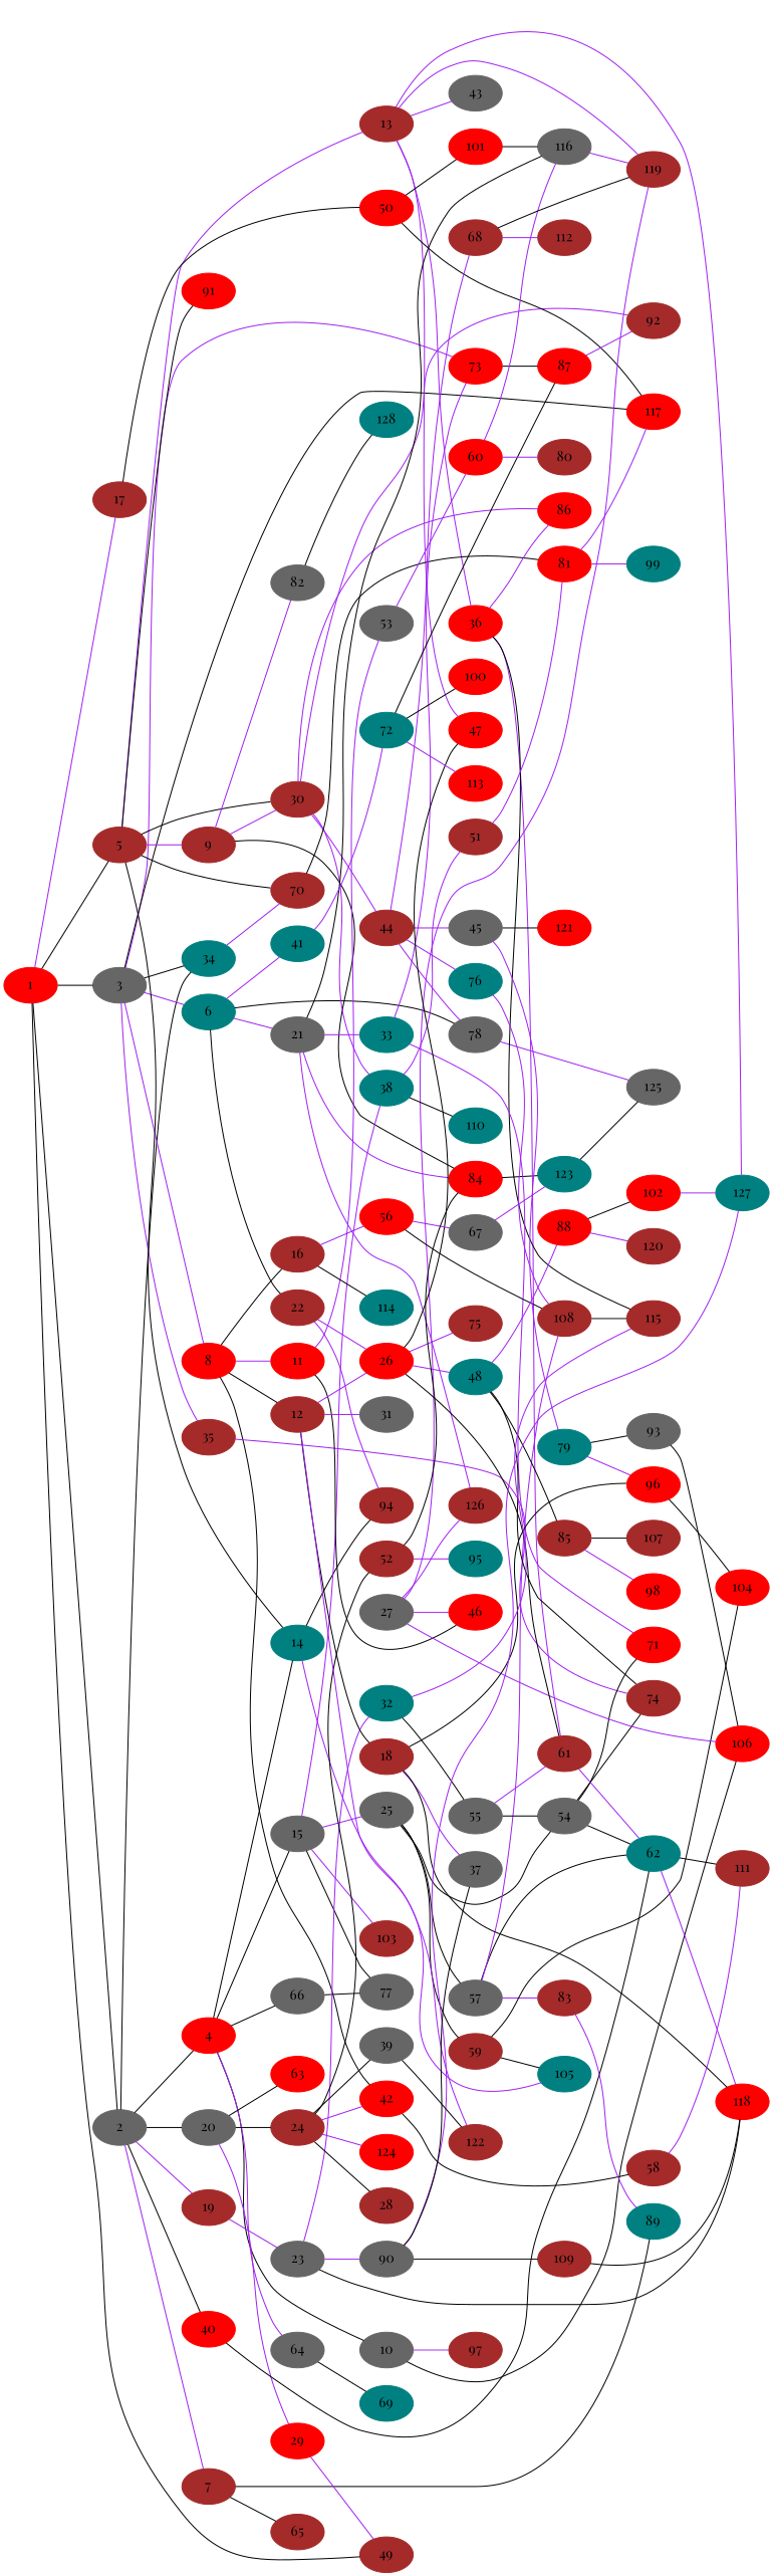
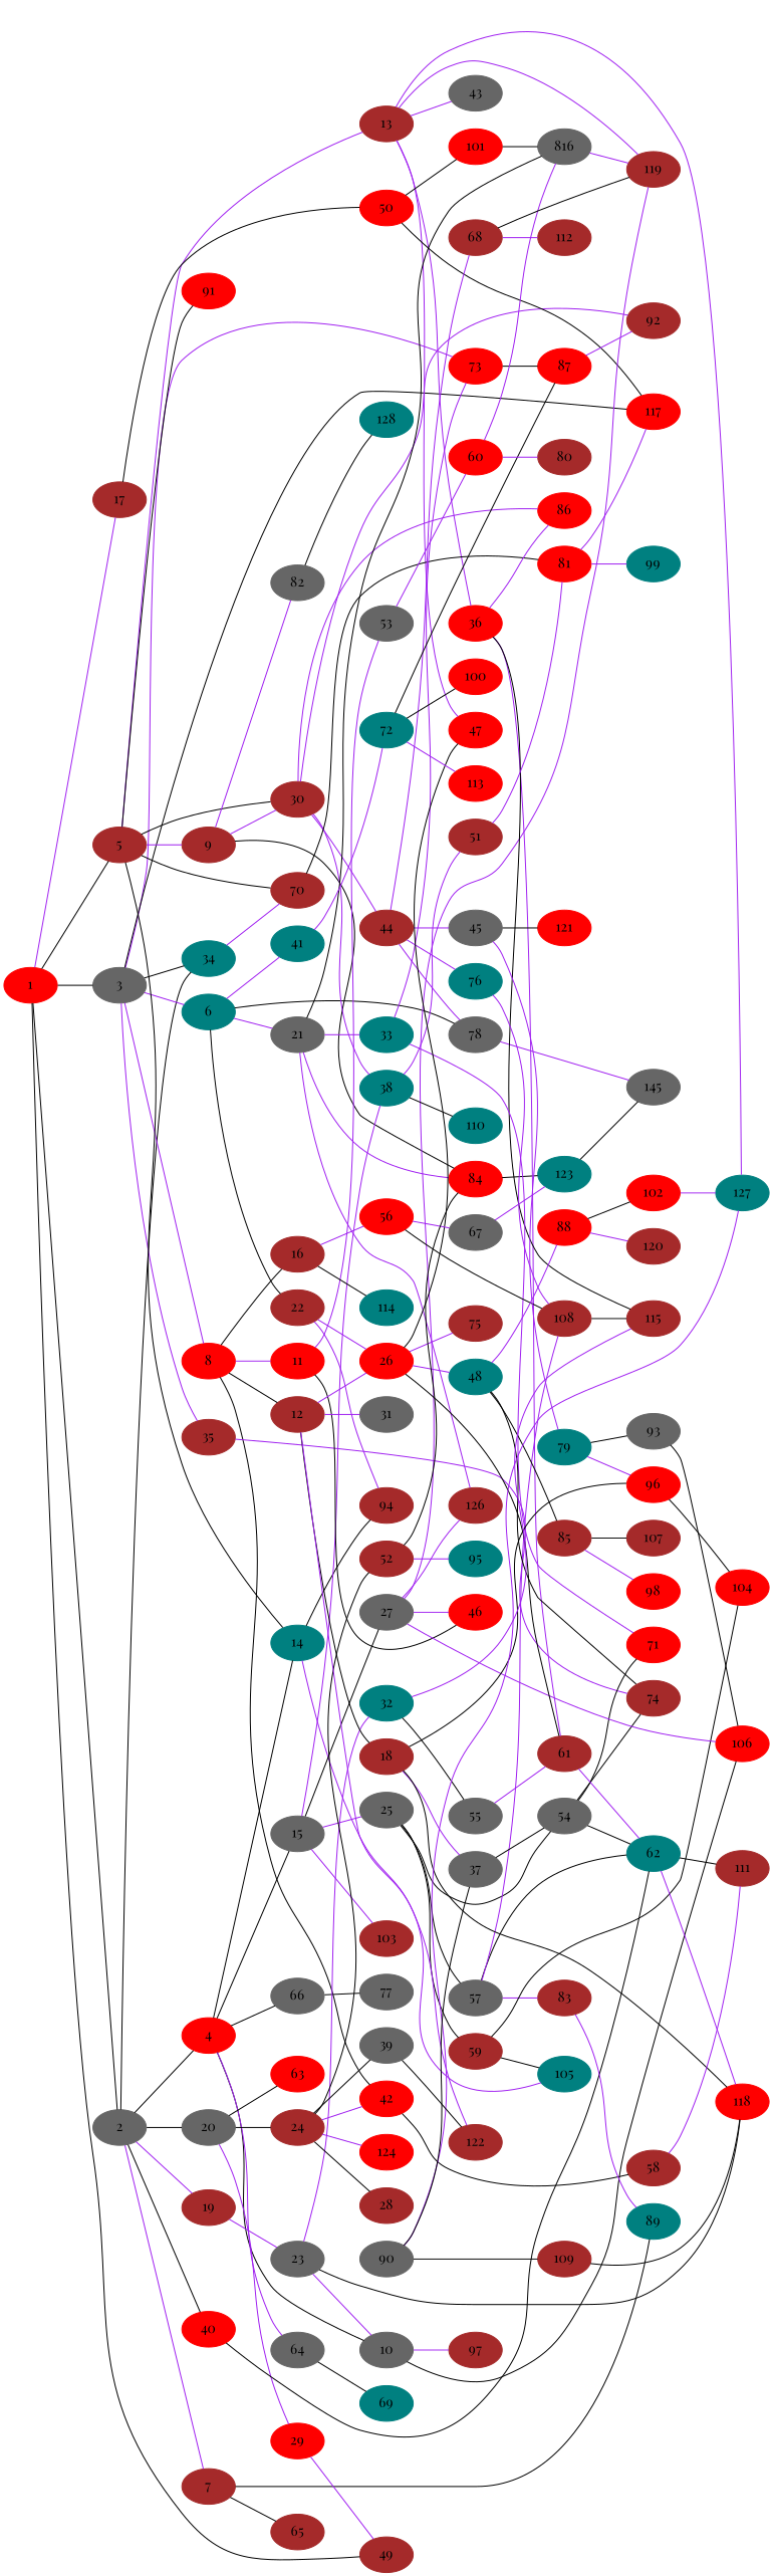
  graph {
    fontname="Playfair Display"
    rankdir=LR
    node [color=brown fontname="Playfair Display" style=filled]
    edge [color=purple fontname="Playfair Display"]
    1 [color=red]
    2 [color=gray40]
    3 [color=gray40]
    5
    17
    49
    4 [color=red]
    7
    19
    20 [color=gray40]
    34 [color=teal]
    40 [color=red]
    6 [color=teal]
    8 [color=red]
    35
    73 [color=red]
    117 [color=red]
    14 [color=teal]
    9
    13
    30
    70
    91 [color=red]
    50 [color=red]
    10 [color=gray40]
    15 [color=gray40]
    64 [color=gray40]
    66 [color=gray40]
    65
    89 [color=teal]
    23 [color=gray40]
    24
    29 [color=red]
    63 [color=red]
    25 [color=gray40]
    54 [color=gray40]
    57 [color=gray40]
    59
    62 [color=teal]
    21 [color=gray40]
    22
    41 [color=teal]
    78 [color=gray40]
    11 [color=red]
    12
    16
    42 [color=red]
    74
    87 [color=red]
    97
    106 [color=red]
    94
    105 [color=teal]
    27 [color=gray40]
    38 [color=teal]
    103
    69 [color=teal]
    77 [color=gray40]
    82 [color=gray40]
    84 [color=red]
    36 [color=red]
    43 [color=gray40]
    47 [color=red]
    119
    127 [color=teal]
    44
    86 [color=red]
    92
    81 [color=red]
    33 [color=teal]
-   116 [color=gray40]
+   116 [color=gray40 label=816]
    126
    26 [color=red]
    72 [color=teal]
-   125 [color=gray40]
+   125 [color=gray40 label=145]
    46 [color=red]
    53 [color=gray40]
    18
    31 [color=gray40]
    122
    56 [color=red]
    114 [color=teal]
    58
    128 [color=teal]
    123 [color=teal]
    60 [color=red]
    37 [color=gray40]
    96 [color=red]
    118 [color=red]
    48 [color=teal]
    61
    75
    115
    51
    110 [color=teal]
    67 [color=gray40]
    108
    101 [color=red]
    104 [color=red]
    32 [color=teal]
    90 [color=gray40]
    28
    39 [color=gray40]
    52
    124 [color=red]
    71 [color=red]
    55 [color=gray40]
    109
    95 [color=teal]
    83
    85
    88 [color=red]
    45 [color=gray40]
    68
    76 [color=teal]
    111
    100 [color=red]
    113 [color=red]
    79 [color=teal]
    121 [color=red]
    112
    93 [color=gray40]
    98 [color=red]
    107
    102 [color=red]
    120
    99 [color=teal]
    80
    1 -- 2 [color=black]
    1 -- 3 [color=black]
    1 -- 5 [color=black]
    1 -- 17
    1 -- 49 [color=black]
    2 -- 4 [color=black]
    2 -- 7
    2 -- 19
    2 -- 20 [color=black]
    2 -- 34 [color=black]
    2 -- 40 [color=black]
    3 -- 34 [color=black]
    3 -- 6
    3 -- 8
    3 -- 35
    3 -- 73
    3 -- 117 [color=black]
    5 -- 14 [color=black]
    5 -- 9
    5 -- 13
    5 -- 30 [color=black]
    5 -- 70 [color=black]
    5 -- 91 [color=black]
    17 -- 50 [color=black]
    4 -- 14 [color=black]
    4 -- 10 [color=black]
    4 -- 15 [color=black]
    4 -- 64
    4 -- 66 [color=black]
    7 -- 65 [color=black]
    7 -- 89 [color=black]
    19 -- 23
    20 -- 24 [color=black]
    20 -- 29
    20 -- 63 [color=black]
    34 -- 70
    40 -- 62 [color=black]
    6 -- 21
    6 -- 22 [color=black]
    6 -- 41
    6 -- 78 [color=black]
    8 -- 11
    8 -- 12 [color=black]
    8 -- 16 [color=black]
    8 -- 42 [color=black]
    35 -- 74
    73 -- 87 [color=black]
    14 -- 94 [color=black]
    14 -- 105
    9 -- 30
    9 -- 82
    9 -- 84 [color=black]
    13 -- 36
    13 -- 43
    13 -- 47
    13 -- 119
    13 -- 127
    30 -- 38
    30 -- 44
    30 -- 86
    30 -- 92
    70 -- 81 [color=black]
    50 -- 117 [color=black]
    50 -- 101 [color=black]
    10 -- 97
    10 -- 106 [color=black]
    15 -- 25
-   15 -- 77 [color=black]
+   15 -- 27 [color=black]
    15 -- 38
    15 -- 103
    64 -- 69 [color=black]
    66 -- 77 [color=black]
    23 -- 118 [color=black]
    23 -- 32
-   23 -- 90
+   23 -- 10
    24 -- 42
    24 -- 28 [color=black]
    24 -- 39 [color=black]
    24 -- 52 [color=black]
    24 -- 124
    29 -- 49
    25 -- 54 [color=black]
    25 -- 57 [color=black]
    25 -- 59 [color=black]
    54 -- 62 [color=black]
    54 -- 74 [color=black]
    54 -- 71 [color=black]
    57 -- 62 [color=black]
    57 -- 108
    57 -- 83
    59 -- 105 [color=black]
    59 -- 104 [color=black]
    62 -- 118
    62 -- 111 [color=black]
    21 -- 84
    21 -- 33
    21 -- 116 [color=black]
    21 -- 126
    22 -- 94
    22 -- 26
    41 -- 72
    78 -- 125
    11 -- 46 [color=black]
    11 -- 53
    12 -- 26
    12 -- 18 [color=black]
    12 -- 31
    12 -- 122
    16 -- 56
    16 -- 114 [color=black]
    42 -- 58 [color=black]
    87 -- 92
    27 -- 106
    27 -- 119
    27 -- 126
    27 -- 46
    38 -- 51
    38 -- 110 [color=black]
    82 -- 128 [color=black]
    84 -- 123 [color=black]
    36 -- 86
    36 -- 61
    36 -- 115 [color=black]
    44 -- 78
    44 -- 45
    44 -- 68
    44 -- 76
    81 -- 117
    81 -- 99
    33 -- 73
    33 -- 71
    116 -- 119
    26 -- 47 [color=black]
    26 -- 48
    26 -- 61 [color=black]
    26 -- 75
    72 -- 87 [color=black]
    72 -- 100 [color=black]
    72 -- 113
    53 -- 60
    18 -- 37
    18 -- 96 [color=black]
    18 -- 118 [color=black]
    56 -- 67
    56 -- 108 [color=black]
    58 -- 111
    123 -- 125 [color=black]
    60 -- 116
    60 -- 80
-   55 -- 54 [color=black]
+   37 -- 54 [color=black]
    96 -- 104 [color=black]
    48 -- 74 [color=black]
    48 -- 85 [color=black]
    48 -- 88
    61 -- 62
    51 -- 81
    67 -- 123
    108 -- 115 [color=black]
    101 -- 116 [color=black]
    32 -- 115
    32 -- 55 [color=black]
    90 -- 127
    90 -- 37 [color=black]
    90 -- 109 [color=black]
    39 -- 122 [color=black]
    52 -- 84 [color=black]
    52 -- 95
    55 -- 61
    109 -- 118 [color=black]
    83 -- 89
    85 -- 98
    85 -- 107 [color=black]
    88 -- 102 [color=black]
    88 -- 120
    45 -- 79
    45 -- 121 [color=black]
    68 -- 119 [color=black]
    68 -- 112
    76 -- 108
    79 -- 96
    79 -- 93 [color=black]
    93 -- 106 [color=black]
    102 -- 127
  }
